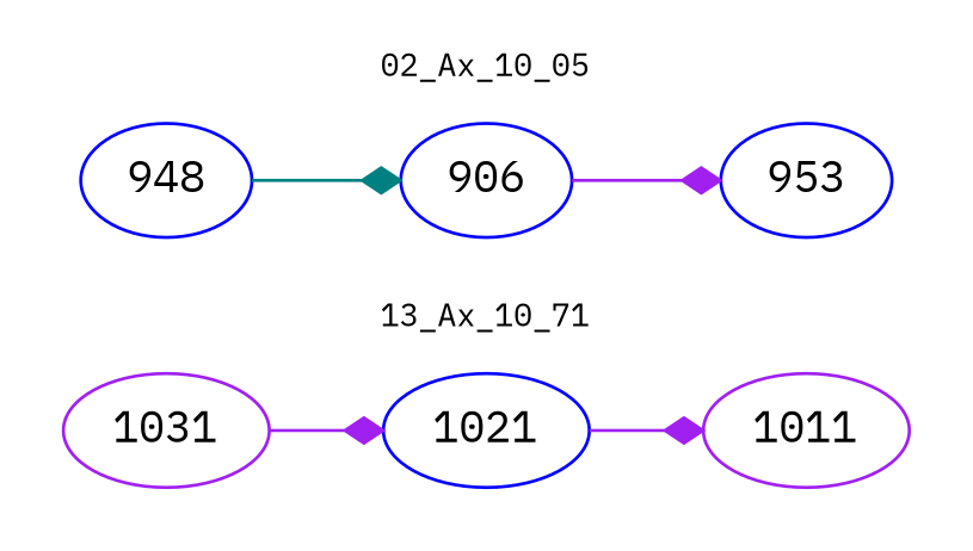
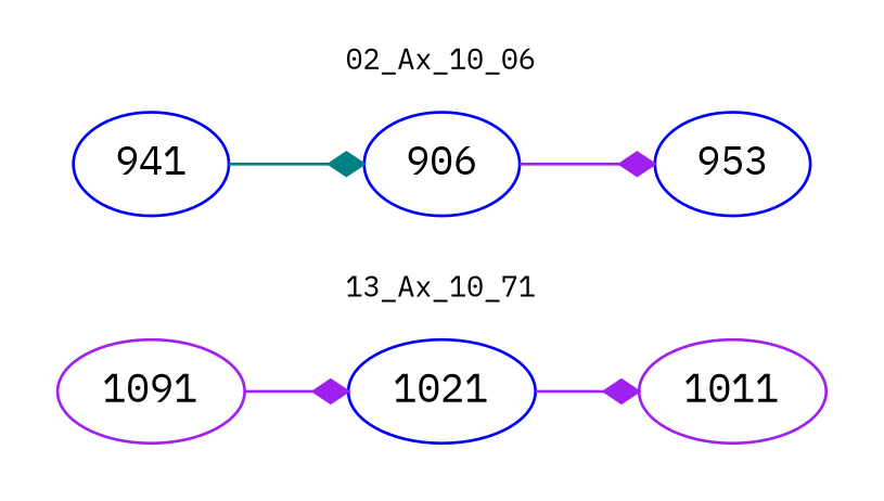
  digraph {
    fontname="IBM Plex Mono"
    rankdir=LR
    node [color=blue fontname="IBM Plex Mono"]
    edge [arrowhead=diamond color=purple fontname="IBM Plex Mono"]
-   n1 [color=purple label=1031]
+   n1 [color=purple label=1091]
    n2 [label=1021]
    n3 [color=purple label=1011]
-   n4 [label=948]
+   n4 [label=941]
    n5 [label=906]
    n6 [label=953]
    subgraph cluster_1 {
      color=white
      fontsize=10
      label="13_Ax_10_71"
      n1
      n2
      n3
    }
    subgraph cluster_2 {
      color=white
      fontsize=10
-     label="02_Ax_10_05"
+     label="02_Ax_10_06"
      n4
      n5
      n6
    }
    n1 -> n2
    n2 -> n3
    n4 -> n5 [color=teal]
    n5 -> n6
  }
